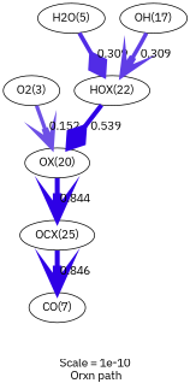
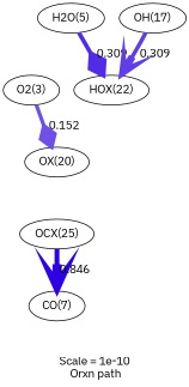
  digraph {
    fontname="IBM Plex Sans"
    label="Scale = 1e-10\l Orxn path"
    node [fontname="IBM Plex Sans"]
    edge [arrowhead=vee arrowsize=2.94 fontname="IBM Plex Sans" style="setlinewidth(5.87)"]
    n1 [label="O2(3)"]
    n2 [label="OX(20)"]
    n3 [label="OCX(25)"]
    n4 [label="CO(7)"]
    n5 [label="HOX(22)"]
    n6 [label="H2O(5)"]
    n7 [label="OH(17)"]
-   n1 -> n2 [arrowsize=2.29 color="0.7, 0.652, 0.9" label=" 0.152" style="setlinewidth(4.58)"]
-   n2 -> n3 [color="0.7, 1.34, 0.9" label=" 0.844"]
+   n1 -> n2 [arrowhead=diamond arrowsize=2.29 color="0.7, 0.652, 0.9" label=" 0.152" style="setlinewidth(4.58)"]
    n3 -> n4 [color="0.7, 1.35, 0.9" label=" 0.846"]
-   n5 -> n2 [arrowhead=diamond arrowsize=2.77 color="0.7, 1.04, 0.9" label=" 0.539" style="setlinewidth(5.53)"]
    n6 -> n5 [arrowhead=diamond arrowsize=2.56 color="0.7, 0.809, 0.9" label=" 0.309" style="setlinewidth(5.11)"]
    n7 -> n5 [arrowsize=2.44 color="0.7, 0.729, 0.9" label=" 0.309" style="setlinewidth(4.89)"]
  }
